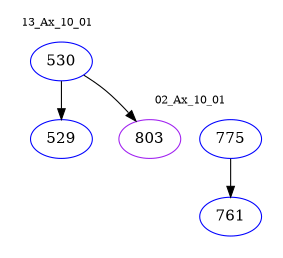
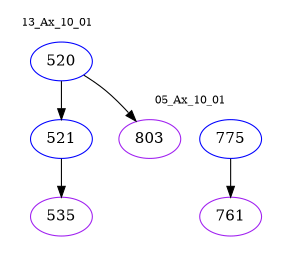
  digraph {
    node [color=blue]
    edge [color=black]
-   n1 [label=530]
-   n2 [label=529]
+   n1 [label=520]
+   n2 [label=521]
+   n3 [color=purple label=535]
    n4 [label=775]
-   n5 [label=761]
+   n5 [color=purple label=761]
    n6 [color=purple label=803]
    subgraph cluster_1 {
      color=white
      fontsize=10
      label="13_Ax_10_01"
      n1
      n2
+     n3
    }
    subgraph cluster_2 {
      color=white
      fontsize=10
-     label="02_Ax_10_01"
+     label="05_Ax_10_01"
      n4
      n5
      n6
    }
    n1 -> n2
    n1 -> n6
+   n2 -> n3
    n4 -> n5
  }
